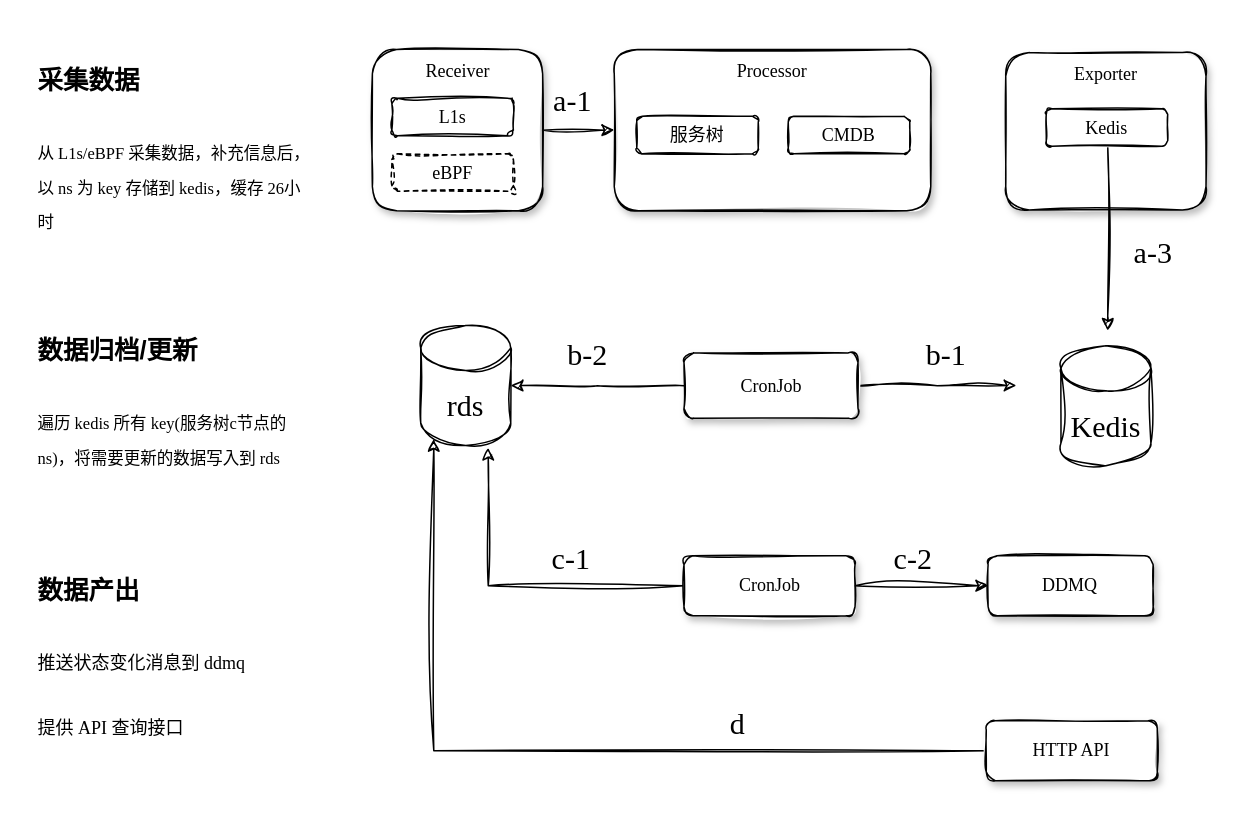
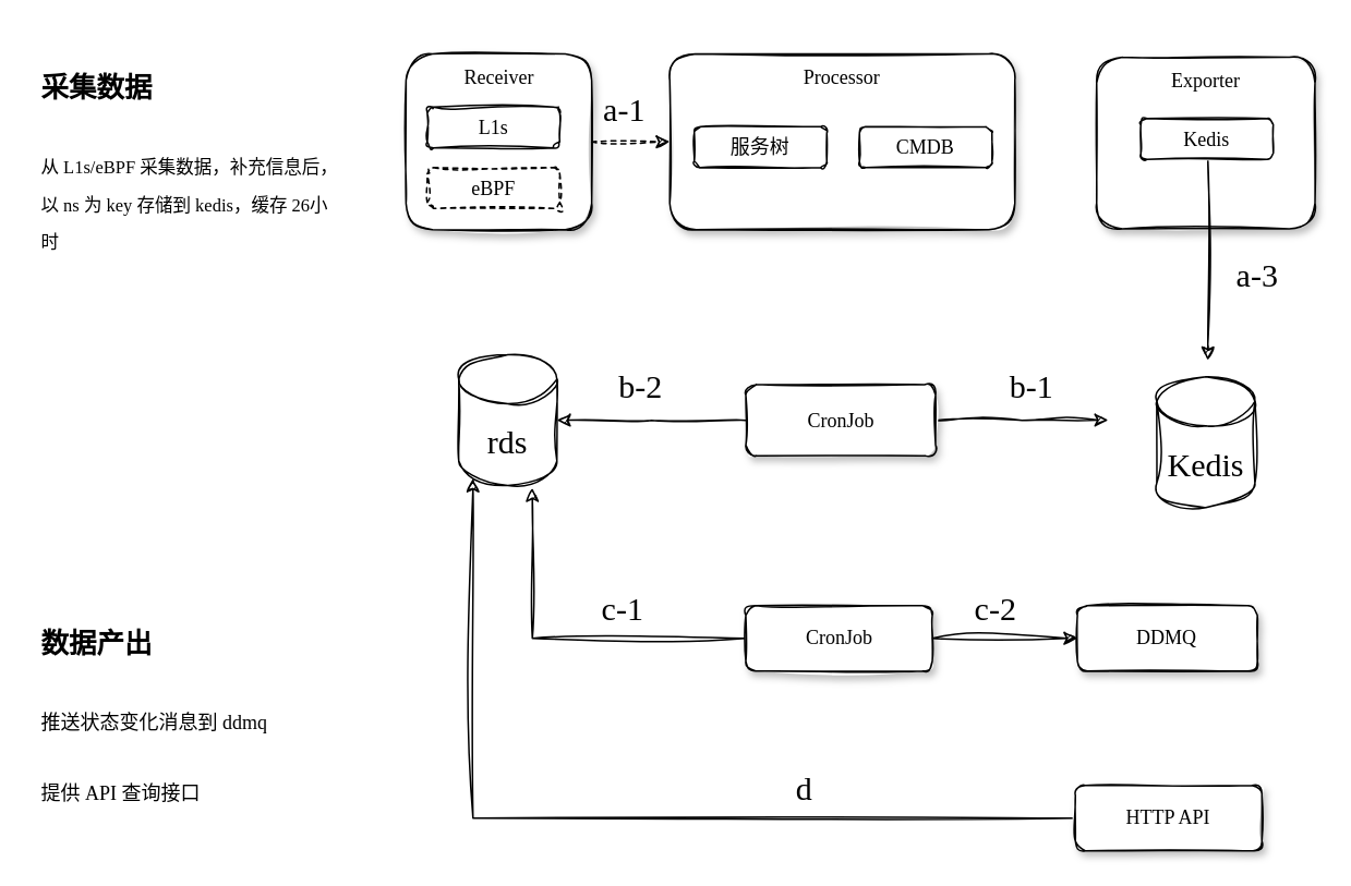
  <mxCell id="0" />
  <mxCell id="1" parent="0" />
  <mxCell id="2" style="edgeStyle=orthogonalEdgeStyle;rounded=0;sketch=1;hachureGap=4;jiggle=2;curveFitting=1;orthogonalLoop=1;jettySize=auto;html=1;entryX=0;entryY=0.5;entryDx=0;entryDy=0;fontFamily=Architects Daughter;fontSource=https%3A%2F%2Ffonts.googleapis.com%2Fcss%3Ffamily%3DArchitects%2BDaughter;fontSize=16;" parent="1" source="6" target="18" edge="1"><mxGeometry relative="1" as="geometry" /></mxCell>
  <mxCell id="3" value="c-2" style="edgeLabel;html=1;align=center;verticalAlign=middle;resizable=0;points=[];fontSize=20;fontFamily=Architects Daughter;labelBackgroundColor=none;" parent="2" vertex="1" connectable="0"><mxGeometry x="-0.177" relative="1" as="geometry"><mxPoint x="1" y="-20" as="offset" /></mxGeometry></mxCell>
  <mxCell id="4" style="edgeStyle=orthogonalEdgeStyle;rounded=0;sketch=1;hachureGap=4;jiggle=2;curveFitting=1;orthogonalLoop=1;jettySize=auto;html=1;entryX=0.75;entryY=1.019;entryDx=0;entryDy=0;entryPerimeter=0;fontFamily=Architects Daughter;fontSource=https%3A%2F%2Ffonts.googleapis.com%2Fcss%3Ffamily%3DArchitects%2BDaughter;fontSize=16;" parent="1" source="6" target="25" edge="1"><mxGeometry relative="1" as="geometry" /></mxCell>
  <mxCell id="5" value="c-1" style="edgeLabel;html=1;align=center;verticalAlign=middle;resizable=0;points=[];fontSize=20;fontFamily=Architects Daughter;labelBackgroundColor=none;" parent="4" vertex="1" connectable="0"><mxGeometry x="-0.321" y="-1" relative="1" as="geometry"><mxPoint y="-19" as="offset" /></mxGeometry></mxCell>
  <mxCell id="6" value="&lt;font face=&quot;Comic Sans MS&quot;&gt;CronJob&lt;/font&gt;" style="rounded=1;whiteSpace=wrap;html=1;shadow=1;sketch=1;strokeColor=default;fillColor=default;gradientColor=none;glass=0;horizontal=1;verticalAlign=middle;labelBackgroundColor=none;" parent="1" vertex="1"><mxGeometry x="455.5" y="370" width="114" height="40" as="geometry" /></mxCell>
  <mxCell id="7" style="edgeStyle=orthogonalEdgeStyle;rounded=0;sketch=1;hachureGap=4;jiggle=2;curveFitting=1;orthogonalLoop=1;jettySize=auto;html=1;fontFamily=Architects Daughter;fontSource=https%3A%2F%2Ffonts.googleapis.com%2Fcss%3Ffamily%3DArchitects%2BDaughter;fontSize=16;" parent="1" source="11" edge="1"><mxGeometry relative="1" as="geometry"><mxPoint x="677.1" y="256.5" as="targetPoint" /></mxGeometry></mxCell>
  <mxCell id="8" value="b-1" style="edgeLabel;html=1;align=center;verticalAlign=middle;resizable=0;points=[];fontSize=20;fontFamily=Architects Daughter;labelBackgroundColor=none;" parent="7" vertex="1" connectable="0"><mxGeometry x="0.09" y="1" relative="1" as="geometry"><mxPoint y="-21" as="offset" /></mxGeometry></mxCell>
  <mxCell id="9" style="edgeStyle=orthogonalEdgeStyle;rounded=0;sketch=1;hachureGap=4;jiggle=2;curveFitting=1;orthogonalLoop=1;jettySize=auto;html=1;entryX=1;entryY=0.5;entryDx=0;entryDy=0;entryPerimeter=0;fontFamily=Architects Daughter;fontSource=https%3A%2F%2Ffonts.googleapis.com%2Fcss%3Ffamily%3DArchitects%2BDaughter;fontSize=16;" parent="1" source="11" target="25" edge="1"><mxGeometry relative="1" as="geometry" /></mxCell>
  <mxCell id="10" value="b-2" style="edgeLabel;html=1;align=center;verticalAlign=middle;resizable=0;points=[];fontSize=20;fontFamily=Architects Daughter;labelBackgroundColor=none;" parent="9" vertex="1" connectable="0"><mxGeometry x="0.117" y="-4" relative="1" as="geometry"><mxPoint y="-18" as="offset" /></mxGeometry></mxCell>
  <mxCell id="11" value="&lt;font face=&quot;Comic Sans MS&quot;&gt;CronJob&lt;/font&gt;" style="rounded=1;whiteSpace=wrap;html=1;shadow=1;sketch=1;strokeColor=default;fillColor=default;gradientColor=none;glass=0;horizontal=1;verticalAlign=middle;labelBackgroundColor=none;" parent="1" vertex="1"><mxGeometry x="455.5" y="234.75" width="116" height="43.5" as="geometry" /></mxCell>
- <mxCell id="12" style="edgeStyle=orthogonalEdgeStyle;rounded=0;sketch=1;hachureGap=4;jiggle=2;curveFitting=1;orthogonalLoop=1;jettySize=auto;html=1;fontFamily=Architects Daughter;fontSource=https%3A%2F%2Ffonts.googleapis.com%2Fcss%3Ffamily%3DArchitects%2BDaughter;fontSize=16;" parent="1" source="14" target="16" edge="1"><mxGeometry relative="1" as="geometry" /></mxCell>
+ <mxCell id="12" style="edgeStyle=orthogonalEdgeStyle;rounded=0;sketch=1;hachureGap=4;jiggle=2;curveFitting=1;orthogonalLoop=1;jettySize=auto;html=1;fontFamily=Architects Daughter;fontSource=https%3A%2F%2Ffonts.googleapis.com%2Fcss%3Ffamily%3DArchitects%2BDaughter;fontSize=16;dashed=1;" parent="1" source="14" target="16" edge="1"><mxGeometry relative="1" as="geometry" /></mxCell>
  <mxCell id="13" value="a-1" style="edgeLabel;html=1;align=center;verticalAlign=middle;resizable=0;points=[];fontSize=20;fontFamily=Architects Daughter;labelBackgroundColor=none;" parent="12" vertex="1" connectable="0"><mxGeometry x="0.301" y="14" relative="1" as="geometry"><mxPoint x="-12" y="-7" as="offset" /></mxGeometry></mxCell>
  <mxCell id="14" value="&lt;font face=&quot;Comic Sans MS&quot;&gt;Receiver&lt;/font&gt;" style="rounded=1;whiteSpace=wrap;html=1;shadow=1;sketch=1;strokeColor=default;fillColor=default;gradientColor=none;glass=0;horizontal=1;verticalAlign=top;labelBackgroundColor=none;" parent="1" vertex="1"><mxGeometry x="247.75" y="32.5" width="113.5" height="107.5" as="geometry" /></mxCell>
  <mxCell id="15" value="&lt;font face=&quot;Comic Sans MS&quot;&gt;L1s&lt;/font&gt;" style="rounded=1;whiteSpace=wrap;html=1;shadow=0;strokeColor=default;fillColor=default;gradientColor=none;glass=0;labelBackgroundColor=none;sketch=1;curveFitting=1;jiggle=2;" parent="1" vertex="1"><mxGeometry x="260.75" y="65" width="81" height="25" as="geometry" /></mxCell>
  <mxCell id="16" value="&lt;font face=&quot;Comic Sans MS&quot;&gt;Processor&lt;/font&gt;" style="rounded=1;whiteSpace=wrap;html=1;shadow=1;sketch=1;strokeColor=default;fillColor=default;gradientColor=none;glass=0;horizontal=1;verticalAlign=top;labelBackgroundColor=none;" parent="1" vertex="1"><mxGeometry x="409" y="32.5" width="211" height="107.5" as="geometry" /></mxCell>
  <mxCell id="17" value="&lt;font face=&quot;Comic Sans MS&quot;&gt;CMDB&lt;/font&gt;" style="rounded=1;whiteSpace=wrap;html=1;shadow=0;sketch=1;strokeColor=default;fillColor=default;gradientColor=none;glass=0;labelBackgroundColor=none;" parent="1" vertex="1"><mxGeometry x="525" y="77" width="81" height="25" as="geometry" /></mxCell>
  <mxCell id="18" value="&lt;font face=&quot;Comic Sans MS&quot;&gt;DDMQ&lt;/font&gt;" style="rounded=1;whiteSpace=wrap;html=1;shadow=1;sketch=1;strokeColor=default;fillColor=default;gradientColor=none;glass=0;labelBackgroundColor=none;" parent="1" vertex="1"><mxGeometry x="658.25" y="370" width="110" height="40" as="geometry" /></mxCell>
  <mxCell id="19" value="&lt;font face=&quot;Comic Sans MS&quot;&gt;Exporter&lt;/font&gt;" style="rounded=1;whiteSpace=wrap;html=1;shadow=1;sketch=1;strokeColor=default;fillColor=default;gradientColor=none;glass=0;horizontal=1;verticalAlign=top;labelBackgroundColor=none;" parent="1" vertex="1"><mxGeometry x="670" y="34.5" width="133.5" height="105" as="geometry" /></mxCell>
  <mxCell id="20" value="&lt;font face=&quot;Comic Sans MS&quot;&gt;服务树&lt;/font&gt;" style="rounded=1;whiteSpace=wrap;html=1;shadow=0;sketch=1;strokeColor=default;fillColor=default;gradientColor=none;glass=0;labelBackgroundColor=none;" parent="1" vertex="1"><mxGeometry x="424" y="77" width="81" height="25" as="geometry" /></mxCell>
  <mxCell id="21" value="&lt;font face=&quot;Comic Sans MS&quot;&gt;eBPF&lt;/font&gt;" style="rounded=1;whiteSpace=wrap;html=1;shadow=0;strokeColor=default;fillColor=default;gradientColor=none;glass=0;labelBackgroundColor=none;sketch=1;curveFitting=1;jiggle=2;dashed=1;" parent="1" vertex="1"><mxGeometry x="260.75" y="102" width="81" height="25" as="geometry" /></mxCell>
  <mxCell id="22" style="edgeStyle=orthogonalEdgeStyle;rounded=0;sketch=1;hachureGap=4;jiggle=2;curveFitting=1;orthogonalLoop=1;jettySize=auto;html=1;fontFamily=Architects Daughter;fontSource=https%3A%2F%2Ffonts.googleapis.com%2Fcss%3Ffamily%3DArchitects%2BDaughter;fontSize=16;" parent="1" source="24" edge="1"><mxGeometry relative="1" as="geometry"><mxPoint x="738" y="220" as="targetPoint" /><Array as="points"><mxPoint x="738" y="210" /></Array></mxGeometry></mxCell>
  <mxCell id="23" value="a-3" style="edgeLabel;html=1;align=center;verticalAlign=middle;resizable=0;points=[];fontSize=20;fontFamily=Architects Daughter;labelBackgroundColor=none;" parent="22" vertex="1" connectable="0"><mxGeometry x="0.102" y="6" relative="1" as="geometry"><mxPoint x="23" y="1" as="offset" /></mxGeometry></mxCell>
  <mxCell id="24" value="&lt;font face=&quot;Comic Sans MS&quot;&gt;Kedis&lt;/font&gt;" style="rounded=1;whiteSpace=wrap;html=1;shadow=0;sketch=1;strokeColor=default;fillColor=default;gradientColor=none;glass=0;labelBackgroundColor=none;direction=west;" parent="1" vertex="1"><mxGeometry x="697" y="72" width="81" height="25" as="geometry" /></mxCell>
  <mxCell id="25" value="rds" style="shape=cylinder3;whiteSpace=wrap;html=1;boundedLbl=1;backgroundOutline=1;size=15;sketch=1;hachureGap=4;jiggle=2;curveFitting=1;fontFamily=Architects Daughter;fontSource=https%3A%2F%2Ffonts.googleapis.com%2Fcss%3Ffamily%3DArchitects%2BDaughter;fontSize=20;" parent="1" vertex="1"><mxGeometry x="280" y="216.5" width="60" height="80" as="geometry" /></mxCell>
  <mxCell id="26" style="edgeStyle=orthogonalEdgeStyle;rounded=0;sketch=1;hachureGap=4;jiggle=2;curveFitting=1;orthogonalLoop=1;jettySize=auto;html=1;entryX=0.145;entryY=1;entryDx=0;entryDy=-4.35;entryPerimeter=0;fontFamily=Architects Daughter;fontSource=https%3A%2F%2Ffonts.googleapis.com%2Fcss%3Ffamily%3DArchitects%2BDaughter;fontSize=16;" parent="1" source="28" target="25" edge="1"><mxGeometry relative="1" as="geometry" /></mxCell>
  <mxCell id="27" value="d" style="edgeLabel;html=1;align=center;verticalAlign=middle;resizable=0;points=[];fontSize=20;fontFamily=Architects Daughter;labelBackgroundColor=none;" parent="26" vertex="1" connectable="0"><mxGeometry x="-0.42" y="1" relative="1" as="geometry"><mxPoint y="-21" as="offset" /></mxGeometry></mxCell>
  <mxCell id="28" value="&lt;font face=&quot;Comic Sans MS&quot;&gt;HTTP API&lt;/font&gt;" style="rounded=1;whiteSpace=wrap;html=1;shadow=1;sketch=1;strokeColor=default;fillColor=default;gradientColor=none;glass=0;horizontal=1;verticalAlign=middle;labelBackgroundColor=none;" parent="1" vertex="1"><mxGeometry x="657" y="480" width="114" height="40" as="geometry" /></mxCell>
  <mxCell id="29" value="&lt;h1 style=&quot;line-height: 40%;&quot;&gt;&lt;font face=&quot;Helvetica&quot;&gt;&lt;span style=&quot;font-size: 17px;&quot;&gt;采集数据&lt;/span&gt;&lt;/font&gt;&lt;/h1&gt;&lt;p style=&quot;line-height: 100%;&quot;&gt;&lt;font style=&quot;font-size: 11px;&quot;&gt;从 L1s/eBPF 采集数据，补充信息后，以 ns 为 key 存储到 kedis，缓存 26小时&lt;/font&gt;&lt;/p&gt;" style="text;html=1;strokeColor=none;fillColor=none;spacing=5;spacingTop=-20;whiteSpace=wrap;overflow=hidden;rounded=0;fontSize=20;fontFamily=Architects Daughter;" parent="1" vertex="1"><mxGeometry x="20" y="20" width="190" height="140" as="geometry" /></mxCell>
- <mxCell id="30" value="&lt;h1 style=&quot;line-height: 40%;&quot;&gt;&lt;font face=&quot;Helvetica&quot;&gt;&lt;span style=&quot;font-size: 17px;&quot;&gt;数据归档/更新&lt;/span&gt;&lt;/font&gt;&lt;/h1&gt;&lt;p style=&quot;line-height: 100%;&quot;&gt;&lt;span style=&quot;font-size: 11px; background-color: initial;&quot;&gt;遍历 kedis 所有 key(服务树c节点的ns)，将需要更新的数据写入到 rds&lt;/span&gt;&lt;/p&gt;" style="text;html=1;strokeColor=none;fillColor=none;spacing=5;spacingTop=-20;whiteSpace=wrap;overflow=hidden;rounded=0;fontSize=20;fontFamily=Architects Daughter;" parent="1" vertex="1"><mxGeometry x="20" y="200" width="190" height="140" as="geometry" /></mxCell>
  <mxCell id="31" value="Kedis" style="shape=cylinder3;whiteSpace=wrap;html=1;boundedLbl=1;backgroundOutline=1;size=15;sketch=1;hachureGap=4;jiggle=2;curveFitting=1;fontFamily=Architects Daughter;fontSource=https%3A%2F%2Ffonts.googleapis.com%2Fcss%3Ffamily%3DArchitects%2BDaughter;fontSize=20;" parent="1" vertex="1"><mxGeometry x="706.75" y="230" width="60" height="80" as="geometry" /></mxCell>
  <mxCell id="32" value="&lt;h1 style=&quot;line-height: 40%;&quot;&gt;&lt;font face=&quot;Helvetica&quot;&gt;&lt;span style=&quot;font-size: 17px;&quot;&gt;数据产出&lt;/span&gt;&lt;/font&gt;&lt;/h1&gt;&lt;p style=&quot;line-height: 100%;&quot;&gt;&lt;span style=&quot;font-size: 12px; background-color: initial;&quot;&gt;推送状态变化消息到 ddmq&lt;/span&gt;&lt;/p&gt;&lt;p style=&quot;line-height: 100%;&quot;&gt;&lt;span style=&quot;font-size: 12px; background-color: initial;&quot;&gt;提供 API 查询接口&lt;/span&gt;&lt;br&gt;&lt;/p&gt;" style="text;html=1;strokeColor=none;fillColor=none;spacing=5;spacingTop=-20;whiteSpace=wrap;overflow=hidden;rounded=0;fontSize=20;fontFamily=Architects Daughter;" parent="1" vertex="1"><mxGeometry x="20" y="360" width="190" height="160" as="geometry" /></mxCell>
